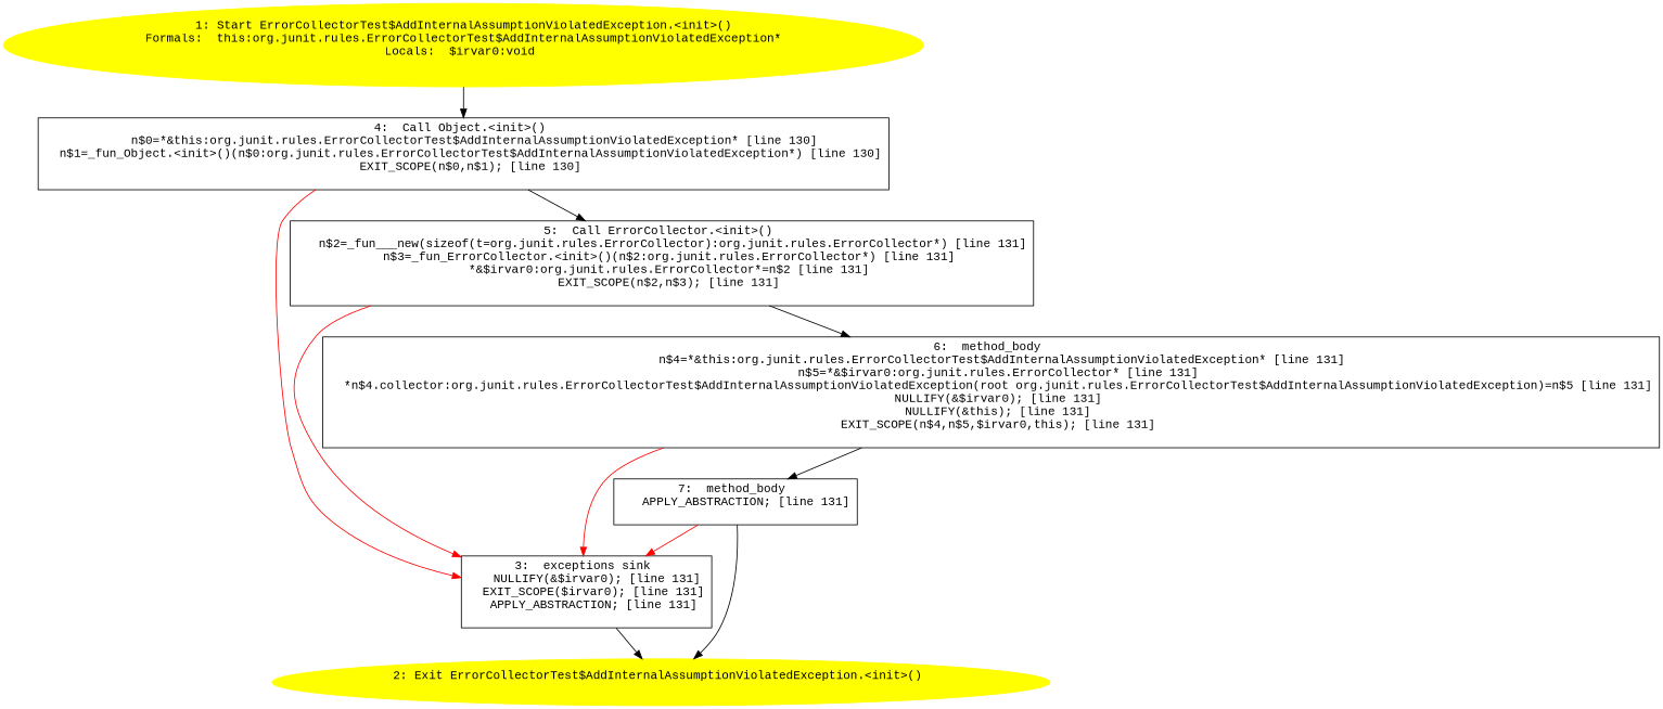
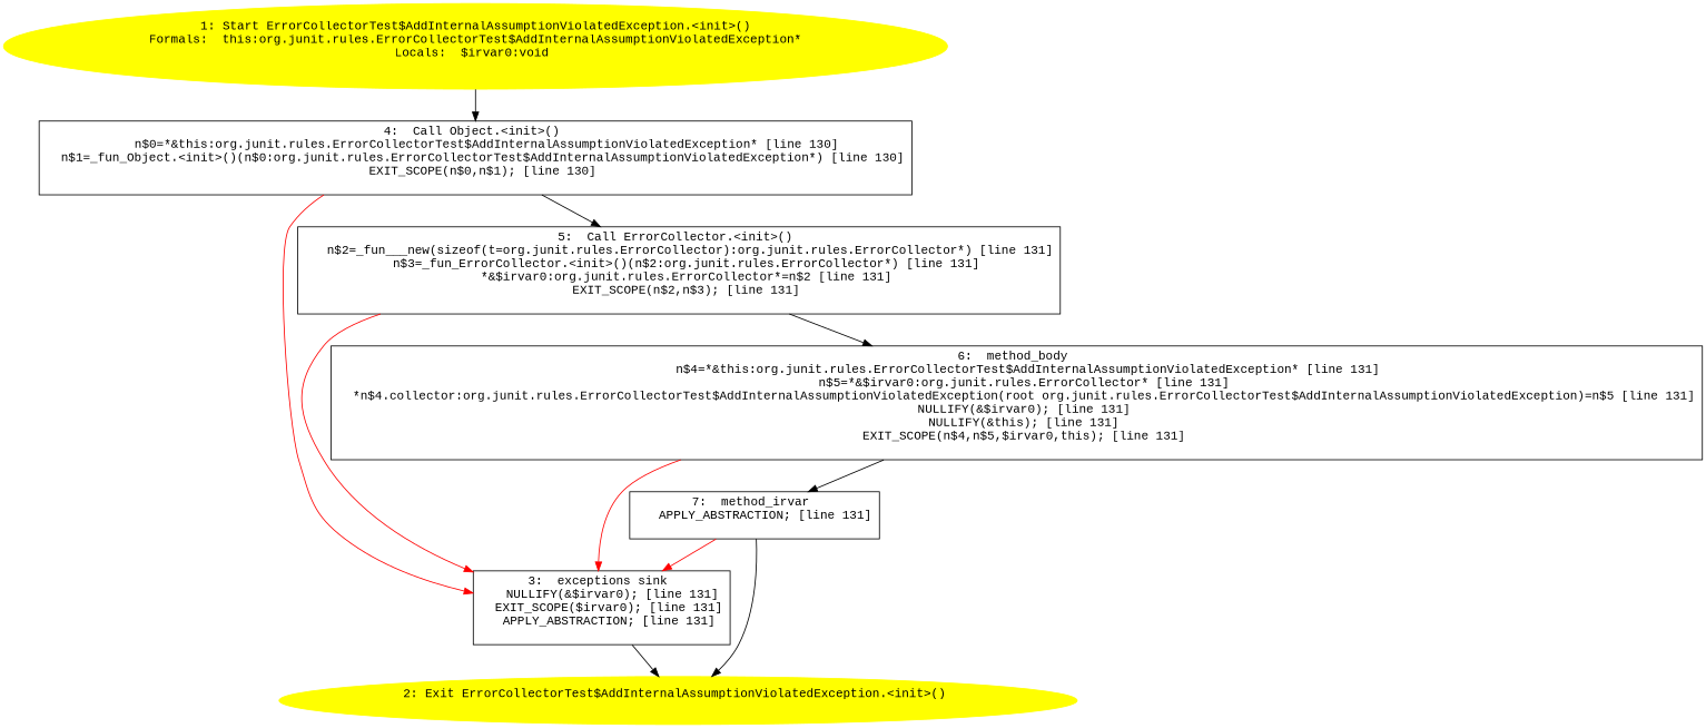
  digraph {
    fontname="Liberation Mono"
    node [fontname="Liberation Mono" shape=box]
    edge [fontname="Liberation Mono"]
    n1 [color=yellow label="1: Start ErrorCollectorTest$AddInternalAssumptionViolatedException.<init>()\nFormals:  this:org.junit.rules.ErrorCollectorTest$AddInternalAssumptionViolatedException*\nLocals:  $irvar0:void \n  " style=filled shape=""]
    n2 [label="4:  Call Object.<init>() \n   n$0=*&this:org.junit.rules.ErrorCollectorTest$AddInternalAssumptionViolatedException* [line 130]\n  n$1=_fun_Object.<init>()(n$0:org.junit.rules.ErrorCollectorTest$AddInternalAssumptionViolatedException*) [line 130]\n  EXIT_SCOPE(n$0,n$1); [line 130]\n "]
    n3 [label="3:  exceptions sink \n   NULLIFY(&$irvar0); [line 131]\n  EXIT_SCOPE($irvar0); [line 131]\n  APPLY_ABSTRACTION; [line 131]\n "]
    n4 [label="5:  Call ErrorCollector.<init>() \n   n$2=_fun___new(sizeof(t=org.junit.rules.ErrorCollector):org.junit.rules.ErrorCollector*) [line 131]\n  n$3=_fun_ErrorCollector.<init>()(n$2:org.junit.rules.ErrorCollector*) [line 131]\n  *&$irvar0:org.junit.rules.ErrorCollector*=n$2 [line 131]\n  EXIT_SCOPE(n$2,n$3); [line 131]\n "]
    n5 [color=yellow label="2: Exit ErrorCollectorTest$AddInternalAssumptionViolatedException.<init>() \n  " style=filled shape=""]
    n6 [label="6:  method_body \n   n$4=*&this:org.junit.rules.ErrorCollectorTest$AddInternalAssumptionViolatedException* [line 131]\n  n$5=*&$irvar0:org.junit.rules.ErrorCollector* [line 131]\n  *n$4.collector:org.junit.rules.ErrorCollectorTest$AddInternalAssumptionViolatedException(root org.junit.rules.ErrorCollectorTest$AddInternalAssumptionViolatedException)=n$5 [line 131]\n  NULLIFY(&$irvar0); [line 131]\n  NULLIFY(&this); [line 131]\n  EXIT_SCOPE(n$4,n$5,$irvar0,this); [line 131]\n "]
-   n7 [label="7:  method_body \n   APPLY_ABSTRACTION; [line 131]\n "]
+   n7 [label="7:  method_irvar \n   APPLY_ABSTRACTION; [line 131]\n "]
    n1 -> n2
    n2 -> n3 [color=red]
    n2 -> n4
    n3 -> n5
    n4 -> n3 [color=red]
    n4 -> n6
    n6 -> n3 [color=red]
    n6 -> n7
    n7 -> n3 [color=red]
    n7 -> n5
  }
